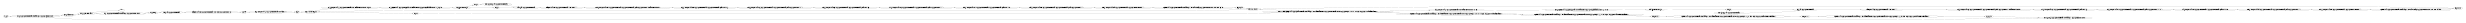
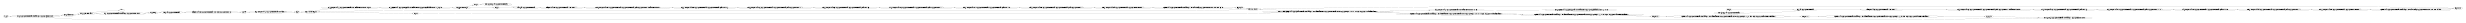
  digraph {
    fontname="DejaVu Sans Mono"
    rankdir=LR
    node [fontname="DejaVu Sans Mono"]
    edge [fontname="DejaVu Sans Mono"]
    "i4 = 0"
    "$r0 = <javaT.lang.StringBuffer.Supplementary: java.lang.String[] input>"
    "$i0 = lengthof $r0"
    "if i4 >= $i0 goto return"
    "$r1 = <javaT.lang.StringBuffer.Supplementary: java.lang.String[] input>"
    return
    "r2 = $r1[i4]"
    "$r3 = new java.lang.StringBuffer"
    "specialinvoke $r3.<java.lang.StringBuffer: void <init>(java.lang.String)>(r2)"
    "r4 = $r3"
    "i1 = virtualinvoke r4.<java.lang.StringBuffer: int length()>()"
    "i5 = 0"
    "if i5 > i1 goto i8 = i1"
    "i6 = virtualinvoke r4.<java.lang.StringBuffer: int codePointCount(int,int)>(i5, i1)"
    "i8 = i1"
    "i7 = staticinvoke <java.lang.Character: int codePointCount(java.lang.CharSequence,int,int)>(r4, i5, i1)"
    "if i8 < 0 goto staticinvoke <javaT.lang.StringBuffer.Supplementary: void testCodePointCount(java.lang.StringBuffer,int,int,java.lang.Class)>(null, 0, 0, class \"Ljava/lang/NullPointerException;\")"
    "if i6 == i7 goto $z0 = 0"
    "$z0 = 1"
    "$z0 = 0"
    "goto [?= $r12 = new java.lang.StringBuilder]"
    "$r12 = new java.lang.StringBuilder"
    "specialinvoke $r12.<java.lang.StringBuilder: void <init>()>()"
    "$r13 = virtualinvoke $r12.<java.lang.StringBuilder: java.lang.StringBuilder append(java.lang.String)>(\"codePointCount(input[\")"
    "$r14 = virtualinvoke $r13.<java.lang.StringBuilder: java.lang.StringBuilder append(int)>(i4)"
    "$r15 = virtualinvoke $r14.<java.lang.StringBuilder: java.lang.StringBuilder append(java.lang.String)>(\"], \")"
    "$r16 = virtualinvoke $r15.<java.lang.StringBuilder: java.lang.StringBuilder append(int)>(i5)"
    "$r17 = virtualinvoke $r16.<java.lang.StringBuilder: java.lang.StringBuilder append(java.lang.String)>(\", \")"
    "$r18 = virtualinvoke $r17.<java.lang.StringBuilder: java.lang.StringBuilder append(int)>(i1)"
    "$r19 = virtualinvoke $r18.<java.lang.StringBuilder: java.lang.StringBuilder append(java.lang.String)>(\")\")"
    "$r20 = virtualinvoke $r19.<java.lang.StringBuilder: java.lang.String toString()>()"
    "staticinvoke <javaT.lang.StringBuffer.Supplementary: void check(boolean,java.lang.String,int,int)>($z0, $r20, i6, i7)"
    "i5 = i5 + 1"
    "goto [?= (branch)]"
    "i9 = virtualinvoke r4.<java.lang.StringBuffer: int codePointCount(int,int)>(0, i8)"
    "staticinvoke <javaT.lang.StringBuffer.Supplementary: void testCodePointCount(java.lang.StringBuffer,int,int,java.lang.Class)>(null, 0, 0, class \"Ljava/lang/NullPointerException;\")"
    "i10 = staticinvoke <java.lang.Character: int codePointCount(java.lang.CharSequence,int,int)>(r4, 0, i8)"
    "staticinvoke <javaT.lang.StringBuffer.Supplementary: void testCodePointCount(java.lang.StringBuffer,int,int,java.lang.Class)>(r4, -1, i1, class \"Ljava/lang/IndexOutOfBoundsException;\")"
-   "if i9 == i10 goto $z1 = 0"
    "$z1 = 0"
    "$r5 = new java.lang.StringBuilder"
    "goto [?= $r5 = new java.lang.StringBuilder]"
    "specialinvoke $r5.<java.lang.StringBuilder: void <init>()>()"
    "$r6 = virtualinvoke $r5.<java.lang.StringBuilder: java.lang.StringBuilder append(java.lang.String)>(\"codePointCount(input[\")"
    "$r7 = virtualinvoke $r6.<java.lang.StringBuilder: java.lang.StringBuilder append(int)>(i4)"
    "$r8 = virtualinvoke $r7.<java.lang.StringBuilder: java.lang.StringBuilder append(java.lang.String)>(\"], 0, \")"
    "$r9 = virtualinvoke $r8.<java.lang.StringBuilder: java.lang.StringBuilder append(int)>(i8)"
    "$r10 = virtualinvoke $r9.<java.lang.StringBuilder: java.lang.StringBuilder append(java.lang.String)>(\")\")"
    "$r11 = virtualinvoke $r10.<java.lang.StringBuilder: java.lang.String toString()>()"
    "staticinvoke <javaT.lang.StringBuffer.Supplementary: void check(boolean,java.lang.String,int,int)>($z1, $r11, i9, i10)"
    "i8 = i8 + -1"
    "$i2 = i1 + 1"
    "staticinvoke <javaT.lang.StringBuffer.Supplementary: void testCodePointCount(java.lang.StringBuffer,int,int,java.lang.Class)>(r4, 0, $i2, class \"Ljava/lang/IndexOutOfBoundsException;\")"
    "$i3 = i1 - 1"
    "staticinvoke <javaT.lang.StringBuffer.Supplementary: void testCodePointCount(java.lang.StringBuffer,int,int,java.lang.Class)>(r4, i1, $i3, class \"Ljava/lang/IndexOutOfBoundsException;\")"
    "i4 = i4 + 1"
    "goto [?= $r0 = <javaT.lang.StringBuffer.Supplementary: java.lang.String[] input>]"
    "i4 = 0" -> "$r0 = <javaT.lang.StringBuffer.Supplementary: java.lang.String[] input>"
    "$r0 = <javaT.lang.StringBuffer.Supplementary: java.lang.String[] input>" -> "$i0 = lengthof $r0"
    "$i0 = lengthof $r0" -> "if i4 >= $i0 goto return"
    "if i4 >= $i0 goto return" -> "$r1 = <javaT.lang.StringBuffer.Supplementary: java.lang.String[] input>"
    "if i4 >= $i0 goto return" -> return
    "$r1 = <javaT.lang.StringBuffer.Supplementary: java.lang.String[] input>" -> "r2 = $r1[i4]"
    "r2 = $r1[i4]" -> "$r3 = new java.lang.StringBuffer"
    "$r3 = new java.lang.StringBuffer" -> "specialinvoke $r3.<java.lang.StringBuffer: void <init>(java.lang.String)>(r2)"
    "specialinvoke $r3.<java.lang.StringBuffer: void <init>(java.lang.String)>(r2)" -> "r4 = $r3"
    "r4 = $r3" -> "i1 = virtualinvoke r4.<java.lang.StringBuffer: int length()>()"
    "i1 = virtualinvoke r4.<java.lang.StringBuffer: int length()>()" -> "i5 = 0"
    "i5 = 0" -> "if i5 > i1 goto i8 = i1"
    "if i5 > i1 goto i8 = i1" -> "i6 = virtualinvoke r4.<java.lang.StringBuffer: int codePointCount(int,int)>(i5, i1)"
    "if i5 > i1 goto i8 = i1" -> "i8 = i1"
    "i6 = virtualinvoke r4.<java.lang.StringBuffer: int codePointCount(int,int)>(i5, i1)" -> "i7 = staticinvoke <java.lang.Character: int codePointCount(java.lang.CharSequence,int,int)>(r4, i5, i1)"
    "i8 = i1" -> "if i8 < 0 goto staticinvoke <javaT.lang.StringBuffer.Supplementary: void testCodePointCount(java.lang.StringBuffer,int,int,java.lang.Class)>(null, 0, 0, class \"Ljava/lang/NullPointerException;\")"
    "i7 = staticinvoke <java.lang.Character: int codePointCount(java.lang.CharSequence,int,int)>(r4, i5, i1)" -> "if i6 == i7 goto $z0 = 0"
    "if i8 < 0 goto staticinvoke <javaT.lang.StringBuffer.Supplementary: void testCodePointCount(java.lang.StringBuffer,int,int,java.lang.Class)>(null, 0, 0, class \"Ljava/lang/NullPointerException;\")" -> "i9 = virtualinvoke r4.<java.lang.StringBuffer: int codePointCount(int,int)>(0, i8)"
    "if i8 < 0 goto staticinvoke <javaT.lang.StringBuffer.Supplementary: void testCodePointCount(java.lang.StringBuffer,int,int,java.lang.Class)>(null, 0, 0, class \"Ljava/lang/NullPointerException;\")" -> "staticinvoke <javaT.lang.StringBuffer.Supplementary: void testCodePointCount(java.lang.StringBuffer,int,int,java.lang.Class)>(null, 0, 0, class \"Ljava/lang/NullPointerException;\")"
    "if i6 == i7 goto $z0 = 0" -> "$z0 = 1"
    "if i6 == i7 goto $z0 = 0" -> "$z0 = 0"
    "$z0 = 1" -> "goto [?= $r12 = new java.lang.StringBuilder]"
    "$z0 = 0" -> "$r12 = new java.lang.StringBuilder"
    "goto [?= $r12 = new java.lang.StringBuilder]" -> "$r12 = new java.lang.StringBuilder"
    "$r12 = new java.lang.StringBuilder" -> "specialinvoke $r12.<java.lang.StringBuilder: void <init>()>()"
    "specialinvoke $r12.<java.lang.StringBuilder: void <init>()>()" -> "$r13 = virtualinvoke $r12.<java.lang.StringBuilder: java.lang.StringBuilder append(java.lang.String)>(\"codePointCount(input[\")"
    "$r13 = virtualinvoke $r12.<java.lang.StringBuilder: java.lang.StringBuilder append(java.lang.String)>(\"codePointCount(input[\")" -> "$r14 = virtualinvoke $r13.<java.lang.StringBuilder: java.lang.StringBuilder append(int)>(i4)"
    "$r14 = virtualinvoke $r13.<java.lang.StringBuilder: java.lang.StringBuilder append(int)>(i4)" -> "$r15 = virtualinvoke $r14.<java.lang.StringBuilder: java.lang.StringBuilder append(java.lang.String)>(\"], \")"
    "$r15 = virtualinvoke $r14.<java.lang.StringBuilder: java.lang.StringBuilder append(java.lang.String)>(\"], \")" -> "$r16 = virtualinvoke $r15.<java.lang.StringBuilder: java.lang.StringBuilder append(int)>(i5)"
    "$r16 = virtualinvoke $r15.<java.lang.StringBuilder: java.lang.StringBuilder append(int)>(i5)" -> "$r17 = virtualinvoke $r16.<java.lang.StringBuilder: java.lang.StringBuilder append(java.lang.String)>(\", \")"
    "$r17 = virtualinvoke $r16.<java.lang.StringBuilder: java.lang.StringBuilder append(java.lang.String)>(\", \")" -> "$r18 = virtualinvoke $r17.<java.lang.StringBuilder: java.lang.StringBuilder append(int)>(i1)"
    "$r18 = virtualinvoke $r17.<java.lang.StringBuilder: java.lang.StringBuilder append(int)>(i1)" -> "$r19 = virtualinvoke $r18.<java.lang.StringBuilder: java.lang.StringBuilder append(java.lang.String)>(\")\")"
    "$r19 = virtualinvoke $r18.<java.lang.StringBuilder: java.lang.StringBuilder append(java.lang.String)>(\")\")" -> "$r20 = virtualinvoke $r19.<java.lang.StringBuilder: java.lang.String toString()>()"
    "$r20 = virtualinvoke $r19.<java.lang.StringBuilder: java.lang.String toString()>()" -> "staticinvoke <javaT.lang.StringBuffer.Supplementary: void check(boolean,java.lang.String,int,int)>($z0, $r20, i6, i7)"
    "staticinvoke <javaT.lang.StringBuffer.Supplementary: void check(boolean,java.lang.String,int,int)>($z0, $r20, i6, i7)" -> "i5 = i5 + 1"
    "i5 = i5 + 1" -> "goto [?= (branch)]"
    "goto [?= (branch)]" -> "if i5 > i1 goto i8 = i1"
    "goto [?= (branch)]" -> "if i8 < 0 goto staticinvoke <javaT.lang.StringBuffer.Supplementary: void testCodePointCount(java.lang.StringBuffer,int,int,java.lang.Class)>(null, 0, 0, class \"Ljava/lang/NullPointerException;\")"
    "i9 = virtualinvoke r4.<java.lang.StringBuffer: int codePointCount(int,int)>(0, i8)" -> "i10 = staticinvoke <java.lang.Character: int codePointCount(java.lang.CharSequence,int,int)>(r4, 0, i8)"
    "staticinvoke <javaT.lang.StringBuffer.Supplementary: void testCodePointCount(java.lang.StringBuffer,int,int,java.lang.Class)>(null, 0, 0, class \"Ljava/lang/NullPointerException;\")" -> "staticinvoke <javaT.lang.StringBuffer.Supplementary: void testCodePointCount(java.lang.StringBuffer,int,int,java.lang.Class)>(r4, -1, i1, class \"Ljava/lang/IndexOutOfBoundsException;\")"
-   "i10 = staticinvoke <java.lang.Character: int codePointCount(java.lang.CharSequence,int,int)>(r4, 0, i8)" -> "if i9 == i10 goto $z1 = 0"
    "staticinvoke <javaT.lang.StringBuffer.Supplementary: void testCodePointCount(java.lang.StringBuffer,int,int,java.lang.Class)>(r4, -1, i1, class \"Ljava/lang/IndexOutOfBoundsException;\")" -> "$i2 = i1 + 1"
-   "if i9 == i10 goto $z1 = 0" -> "$z1 = 0"
    "$z1 = 0" -> "$r5 = new java.lang.StringBuilder"
    "$r5 = new java.lang.StringBuilder" -> "specialinvoke $r5.<java.lang.StringBuilder: void <init>()>()"
    "goto [?= $r5 = new java.lang.StringBuilder]" -> "$r5 = new java.lang.StringBuilder"
    "specialinvoke $r5.<java.lang.StringBuilder: void <init>()>()" -> "$r6 = virtualinvoke $r5.<java.lang.StringBuilder: java.lang.StringBuilder append(java.lang.String)>(\"codePointCount(input[\")"
    "$r6 = virtualinvoke $r5.<java.lang.StringBuilder: java.lang.StringBuilder append(java.lang.String)>(\"codePointCount(input[\")" -> "$r7 = virtualinvoke $r6.<java.lang.StringBuilder: java.lang.StringBuilder append(int)>(i4)"
    "$r7 = virtualinvoke $r6.<java.lang.StringBuilder: java.lang.StringBuilder append(int)>(i4)" -> "$r8 = virtualinvoke $r7.<java.lang.StringBuilder: java.lang.StringBuilder append(java.lang.String)>(\"], 0, \")"
    "$r8 = virtualinvoke $r7.<java.lang.StringBuilder: java.lang.StringBuilder append(java.lang.String)>(\"], 0, \")" -> "$r9 = virtualinvoke $r8.<java.lang.StringBuilder: java.lang.StringBuilder append(int)>(i8)"
    "$r9 = virtualinvoke $r8.<java.lang.StringBuilder: java.lang.StringBuilder append(int)>(i8)" -> "$r10 = virtualinvoke $r9.<java.lang.StringBuilder: java.lang.StringBuilder append(java.lang.String)>(\")\")"
    "$r10 = virtualinvoke $r9.<java.lang.StringBuilder: java.lang.StringBuilder append(java.lang.String)>(\")\")" -> "$r11 = virtualinvoke $r10.<java.lang.StringBuilder: java.lang.String toString()>()"
    "$r11 = virtualinvoke $r10.<java.lang.StringBuilder: java.lang.String toString()>()" -> "staticinvoke <javaT.lang.StringBuffer.Supplementary: void check(boolean,java.lang.String,int,int)>($z1, $r11, i9, i10)"
    "staticinvoke <javaT.lang.StringBuffer.Supplementary: void check(boolean,java.lang.String,int,int)>($z1, $r11, i9, i10)" -> "i8 = i8 + -1"
    "i8 = i8 + -1" -> "goto [?= (branch)]"
    "$i2 = i1 + 1" -> "staticinvoke <javaT.lang.StringBuffer.Supplementary: void testCodePointCount(java.lang.StringBuffer,int,int,java.lang.Class)>(r4, 0, $i2, class \"Ljava/lang/IndexOutOfBoundsException;\")"
    "staticinvoke <javaT.lang.StringBuffer.Supplementary: void testCodePointCount(java.lang.StringBuffer,int,int,java.lang.Class)>(r4, 0, $i2, class \"Ljava/lang/IndexOutOfBoundsException;\")" -> "$i3 = i1 - 1"
    "$i3 = i1 - 1" -> "staticinvoke <javaT.lang.StringBuffer.Supplementary: void testCodePointCount(java.lang.StringBuffer,int,int,java.lang.Class)>(r4, i1, $i3, class \"Ljava/lang/IndexOutOfBoundsException;\")"
    "staticinvoke <javaT.lang.StringBuffer.Supplementary: void testCodePointCount(java.lang.StringBuffer,int,int,java.lang.Class)>(r4, i1, $i3, class \"Ljava/lang/IndexOutOfBoundsException;\")" -> "i4 = i4 + 1"
    "i4 = i4 + 1" -> "goto [?= $r0 = <javaT.lang.StringBuffer.Supplementary: java.lang.String[] input>]"
    "goto [?= $r0 = <javaT.lang.StringBuffer.Supplementary: java.lang.String[] input>]" -> "$r0 = <javaT.lang.StringBuffer.Supplementary: java.lang.String[] input>"
  }
